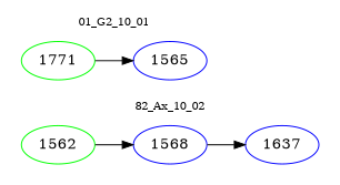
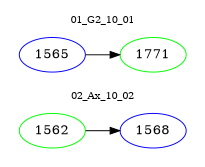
  digraph {
    rankdir=LR
    node [color=blue]
    edge [color=black]
    n1 [color=green label=1562]
    n2 [label=1568]
-   n3 [label=1637]
    n4 [color=green label=1771]
    n5 [label=1565]
    subgraph cluster_1 {
      color=white
      fontsize=10
-     label="82_Ax_10_02"
+     label="02_Ax_10_02"
      n1
      n2
-     n3
    }
    subgraph cluster_2 {
      color=white
      fontsize=10
      label="01_G2_10_01"
      n4
      n5
    }
    n1 -> n2
-   n2 -> n3
-   n4 -> n5
+   n5 -> n4
  }
